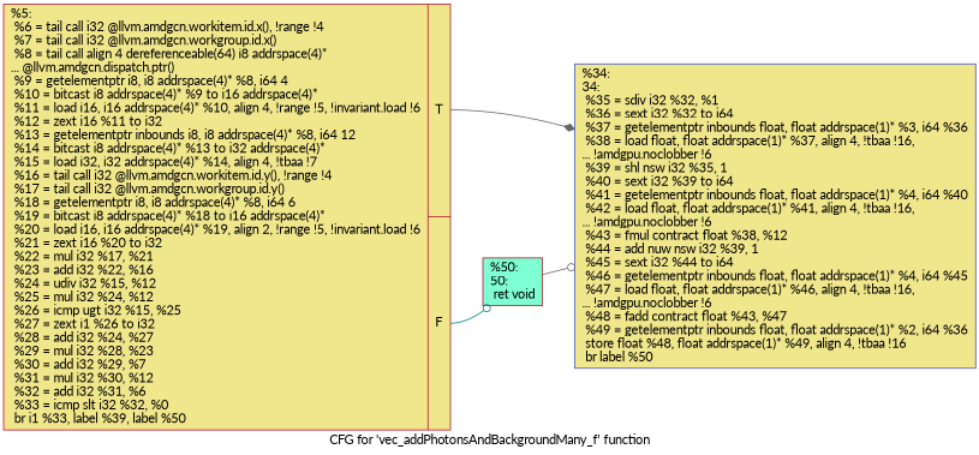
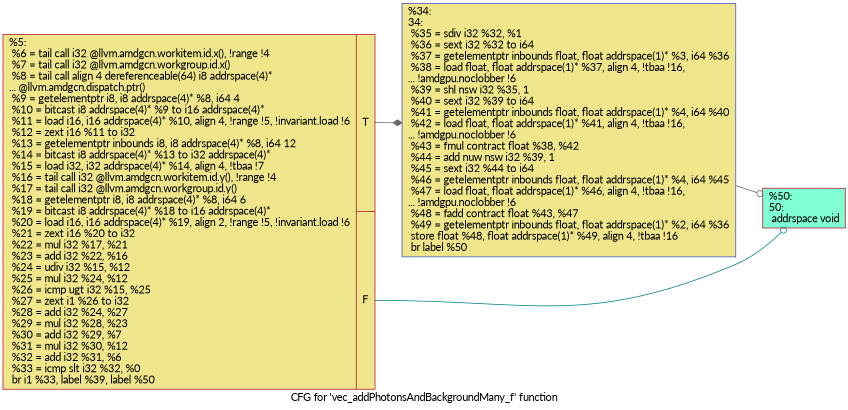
  digraph {
    fontname=Lato
    label="CFG for 'vec_addPhotonsAndBackgroundMany_f' function"
    rankdir=LR
    node [color="#b70d28ff" fillcolor=khaki fontname=Lato shape=record style=filled]
    edge [arrowhead=odot color=gray40 fontname=Lato]
    n1 [label="{%5:\l  %6 = tail call i32 @llvm.amdgcn.workitem.id.x(), !range !4\l  %7 = tail call i32 @llvm.amdgcn.workgroup.id.x()\l  %8 = tail call align 4 dereferenceable(64) i8 addrspace(4)*\l... @llvm.amdgcn.dispatch.ptr()\l  %9 = getelementptr i8, i8 addrspace(4)* %8, i64 4\l  %10 = bitcast i8 addrspace(4)* %9 to i16 addrspace(4)*\l  %11 = load i16, i16 addrspace(4)* %10, align 4, !range !5, !invariant.load !6\l  %12 = zext i16 %11 to i32\l  %13 = getelementptr inbounds i8, i8 addrspace(4)* %8, i64 12\l  %14 = bitcast i8 addrspace(4)* %13 to i32 addrspace(4)*\l  %15 = load i32, i32 addrspace(4)* %14, align 4, !tbaa !7\l  %16 = tail call i32 @llvm.amdgcn.workitem.id.y(), !range !4\l  %17 = tail call i32 @llvm.amdgcn.workgroup.id.y()\l  %18 = getelementptr i8, i8 addrspace(4)* %8, i64 6\l  %19 = bitcast i8 addrspace(4)* %18 to i16 addrspace(4)*\l  %20 = load i16, i16 addrspace(4)* %19, align 2, !range !5, !invariant.load !6\l  %21 = zext i16 %20 to i32\l  %22 = mul i32 %17, %21\l  %23 = add i32 %22, %16\l  %24 = udiv i32 %15, %12\l  %25 = mul i32 %24, %12\l  %26 = icmp ugt i32 %15, %25\l  %27 = zext i1 %26 to i32\l  %28 = add i32 %24, %27\l  %29 = mul i32 %28, %23\l  %30 = add i32 %29, %7\l  %31 = mul i32 %30, %12\l  %32 = add i32 %31, %6\l  %33 = icmp slt i32 %32, %0\l  br i1 %33, label %39, label %50\l|{<s0>T|<s1>F}}"]
-   n2 [color="#3d50c3ff" label="{%34:\l34:                                               \l  %35 = sdiv i32 %32, %1\l  %36 = sext i32 %32 to i64\l  %37 = getelementptr inbounds float, float addrspace(1)* %3, i64 %36\l  %38 = load float, float addrspace(1)* %37, align 4, !tbaa !16,\l... !amdgpu.noclobber !6\l  %39 = shl nsw i32 %35, 1\l  %40 = sext i32 %39 to i64\l  %41 = getelementptr inbounds float, float addrspace(1)* %4, i64 %40\l  %42 = load float, float addrspace(1)* %41, align 4, !tbaa !16,\l... !amdgpu.noclobber !6\l  %43 = fmul contract float %38, %12\l  %44 = add nuw nsw i32 %39, 1\l  %45 = sext i32 %44 to i64\l  %46 = getelementptr inbounds float, float addrspace(1)* %4, i64 %45\l  %47 = load float, float addrspace(1)* %46, align 4, !tbaa !16,\l... !amdgpu.noclobber !6\l  %48 = fadd contract float %43, %47\l  %49 = getelementptr inbounds float, float addrspace(1)* %2, i64 %36\l  store float %48, float addrspace(1)* %49, align 4, !tbaa !16\l  br label %50\l}"]
-   n3 [fillcolor=aquamarine label="{%50:\l50:                                               \l  ret void\l}"]
+   n2 [color="#3d50c3ff" label="{%34:\l34:                                               \l  %35 = sdiv i32 %32, %1\l  %36 = sext i32 %32 to i64\l  %37 = getelementptr inbounds float, float addrspace(1)* %3, i64 %36\l  %38 = load float, float addrspace(1)* %37, align 4, !tbaa !16,\l... !amdgpu.noclobber !6\l  %39 = shl nsw i32 %35, 1\l  %40 = sext i32 %39 to i64\l  %41 = getelementptr inbounds float, float addrspace(1)* %4, i64 %40\l  %42 = load float, float addrspace(1)* %41, align 4, !tbaa !16,\l... !amdgpu.noclobber !6\l  %43 = fmul contract float %38, %42\l  %44 = add nuw nsw i32 %39, 1\l  %45 = sext i32 %44 to i64\l  %46 = getelementptr inbounds float, float addrspace(1)* %4, i64 %45\l  %47 = load float, float addrspace(1)* %46, align 4, !tbaa !16,\l... !amdgpu.noclobber !6\l  %48 = fadd contract float %43, %47\l  %49 = getelementptr inbounds float, float addrspace(1)* %2, i64 %36\l  store float %48, float addrspace(1)* %49, align 4, !tbaa !16\l  br label %50\l}"]
+   n3 [fillcolor=aquamarine label="{%50:\l50:                                               \l  addrspace void\l}"]
    n1 -> n2 [arrowhead=diamond tailport=s0]
    n1 -> n3 [color=teal tailport=s1]
-   n3 -> n2
+   n2 -> n3
  }
